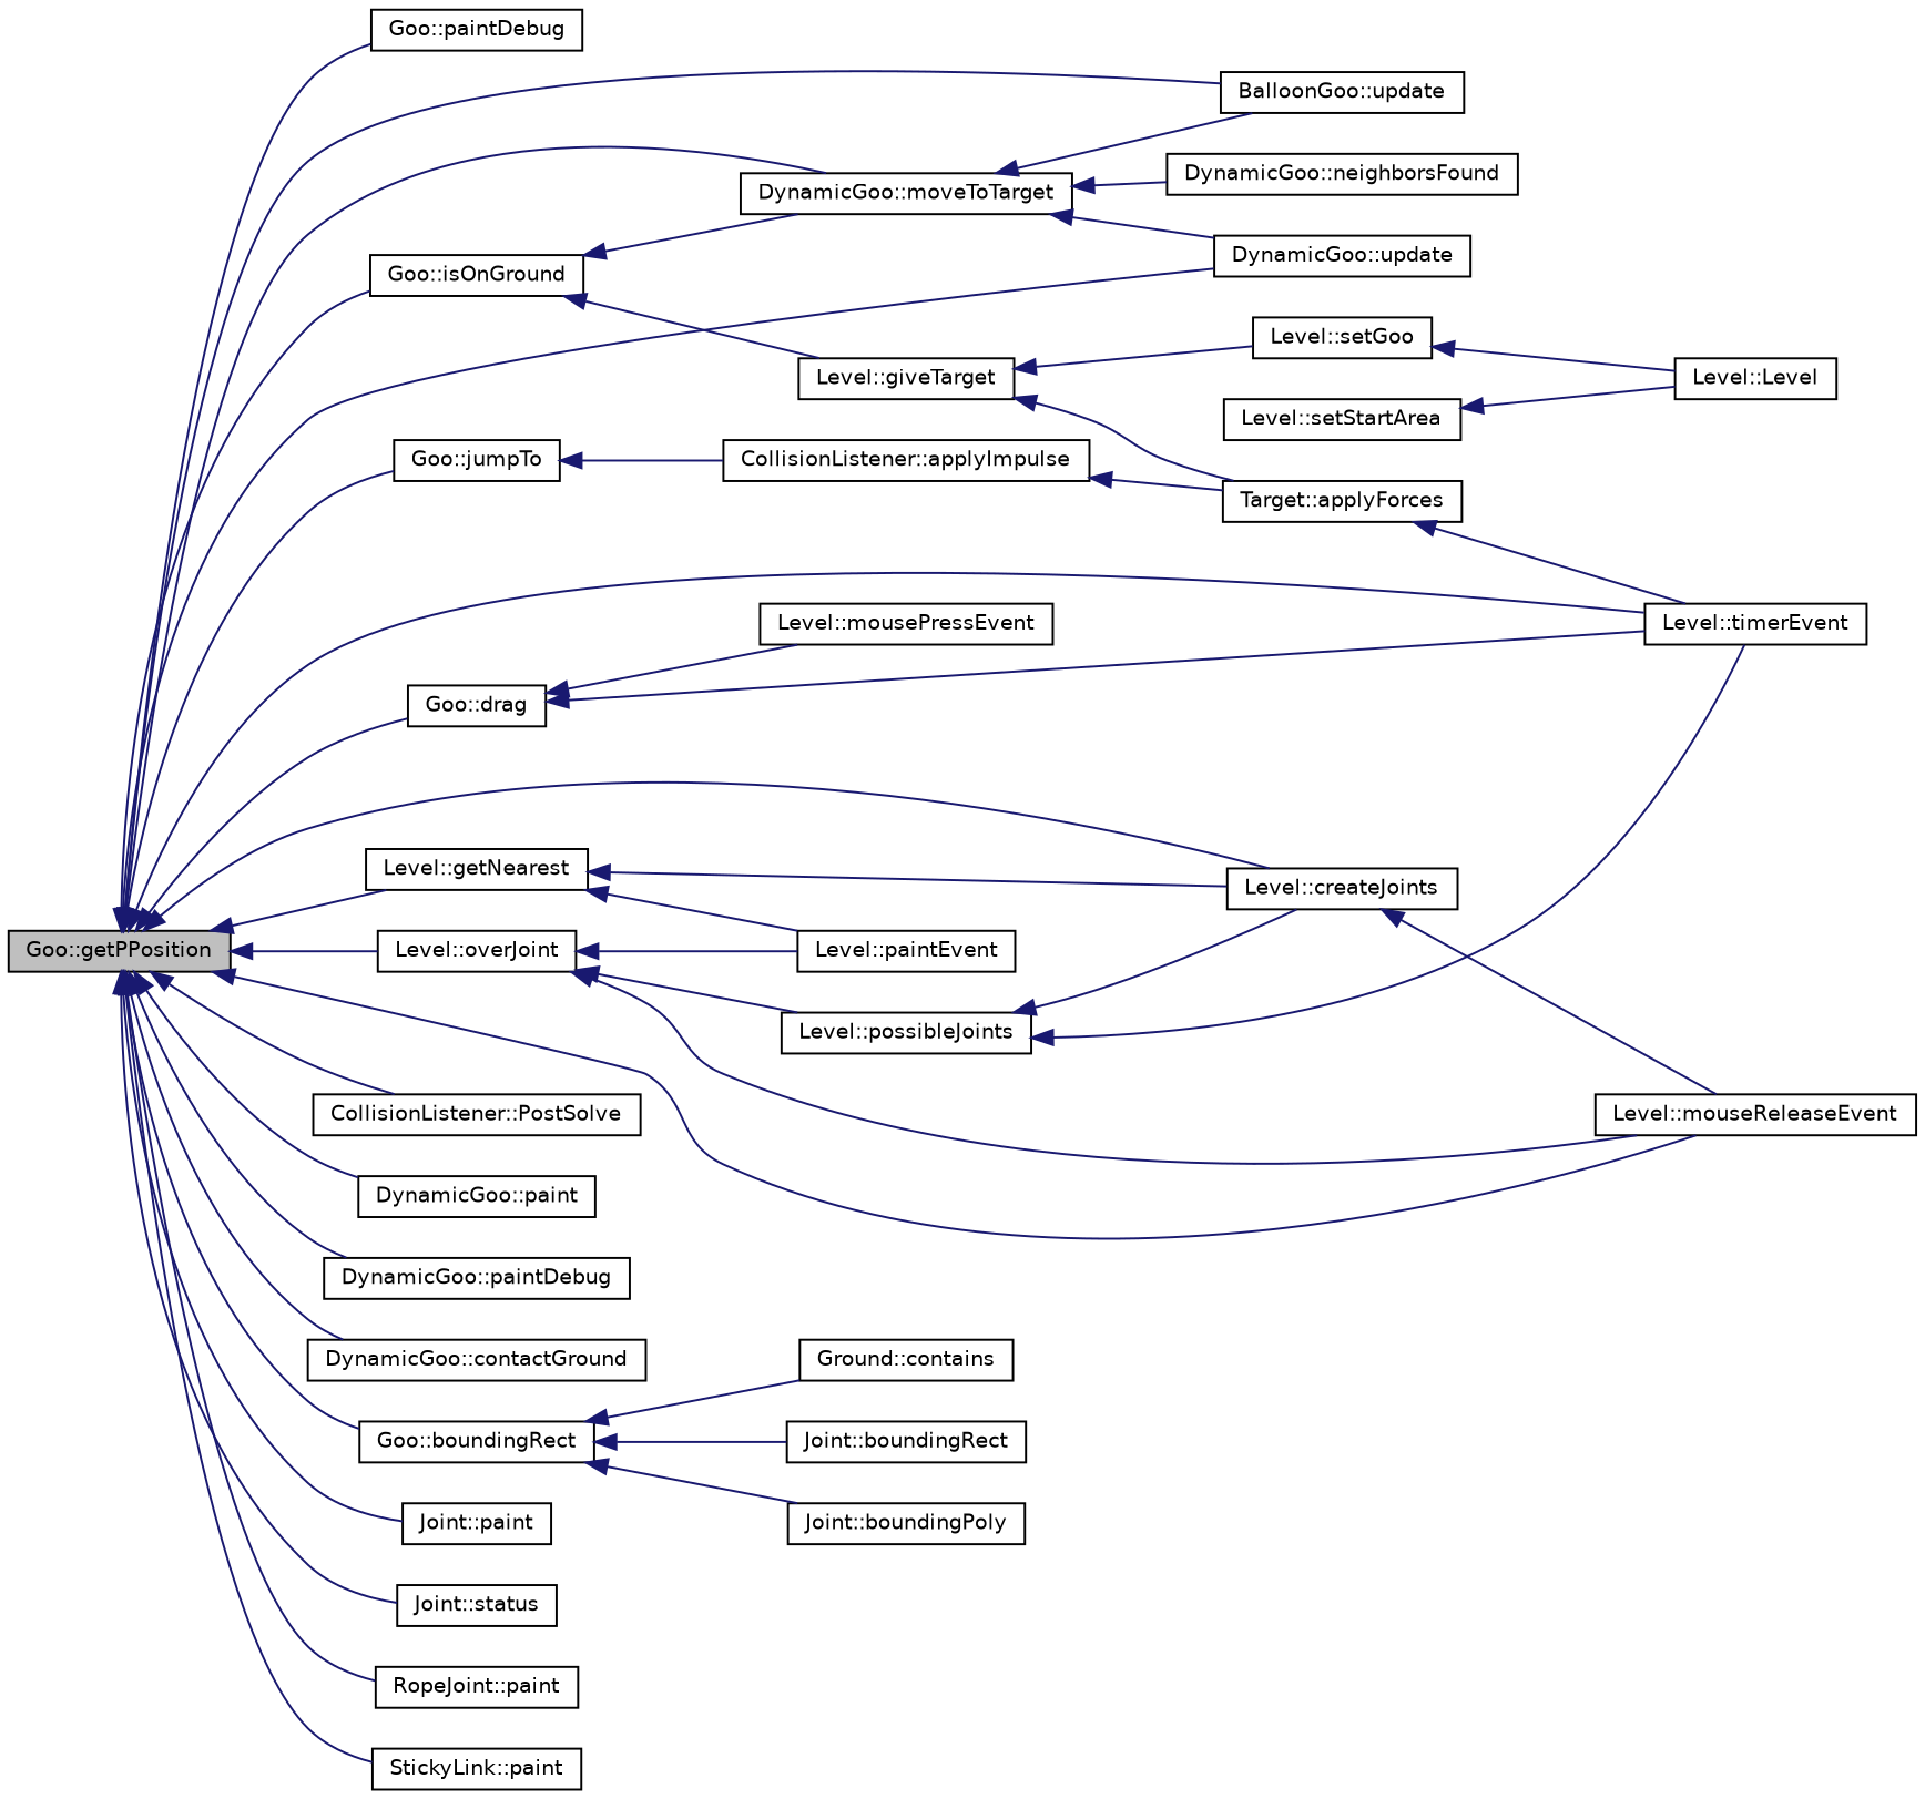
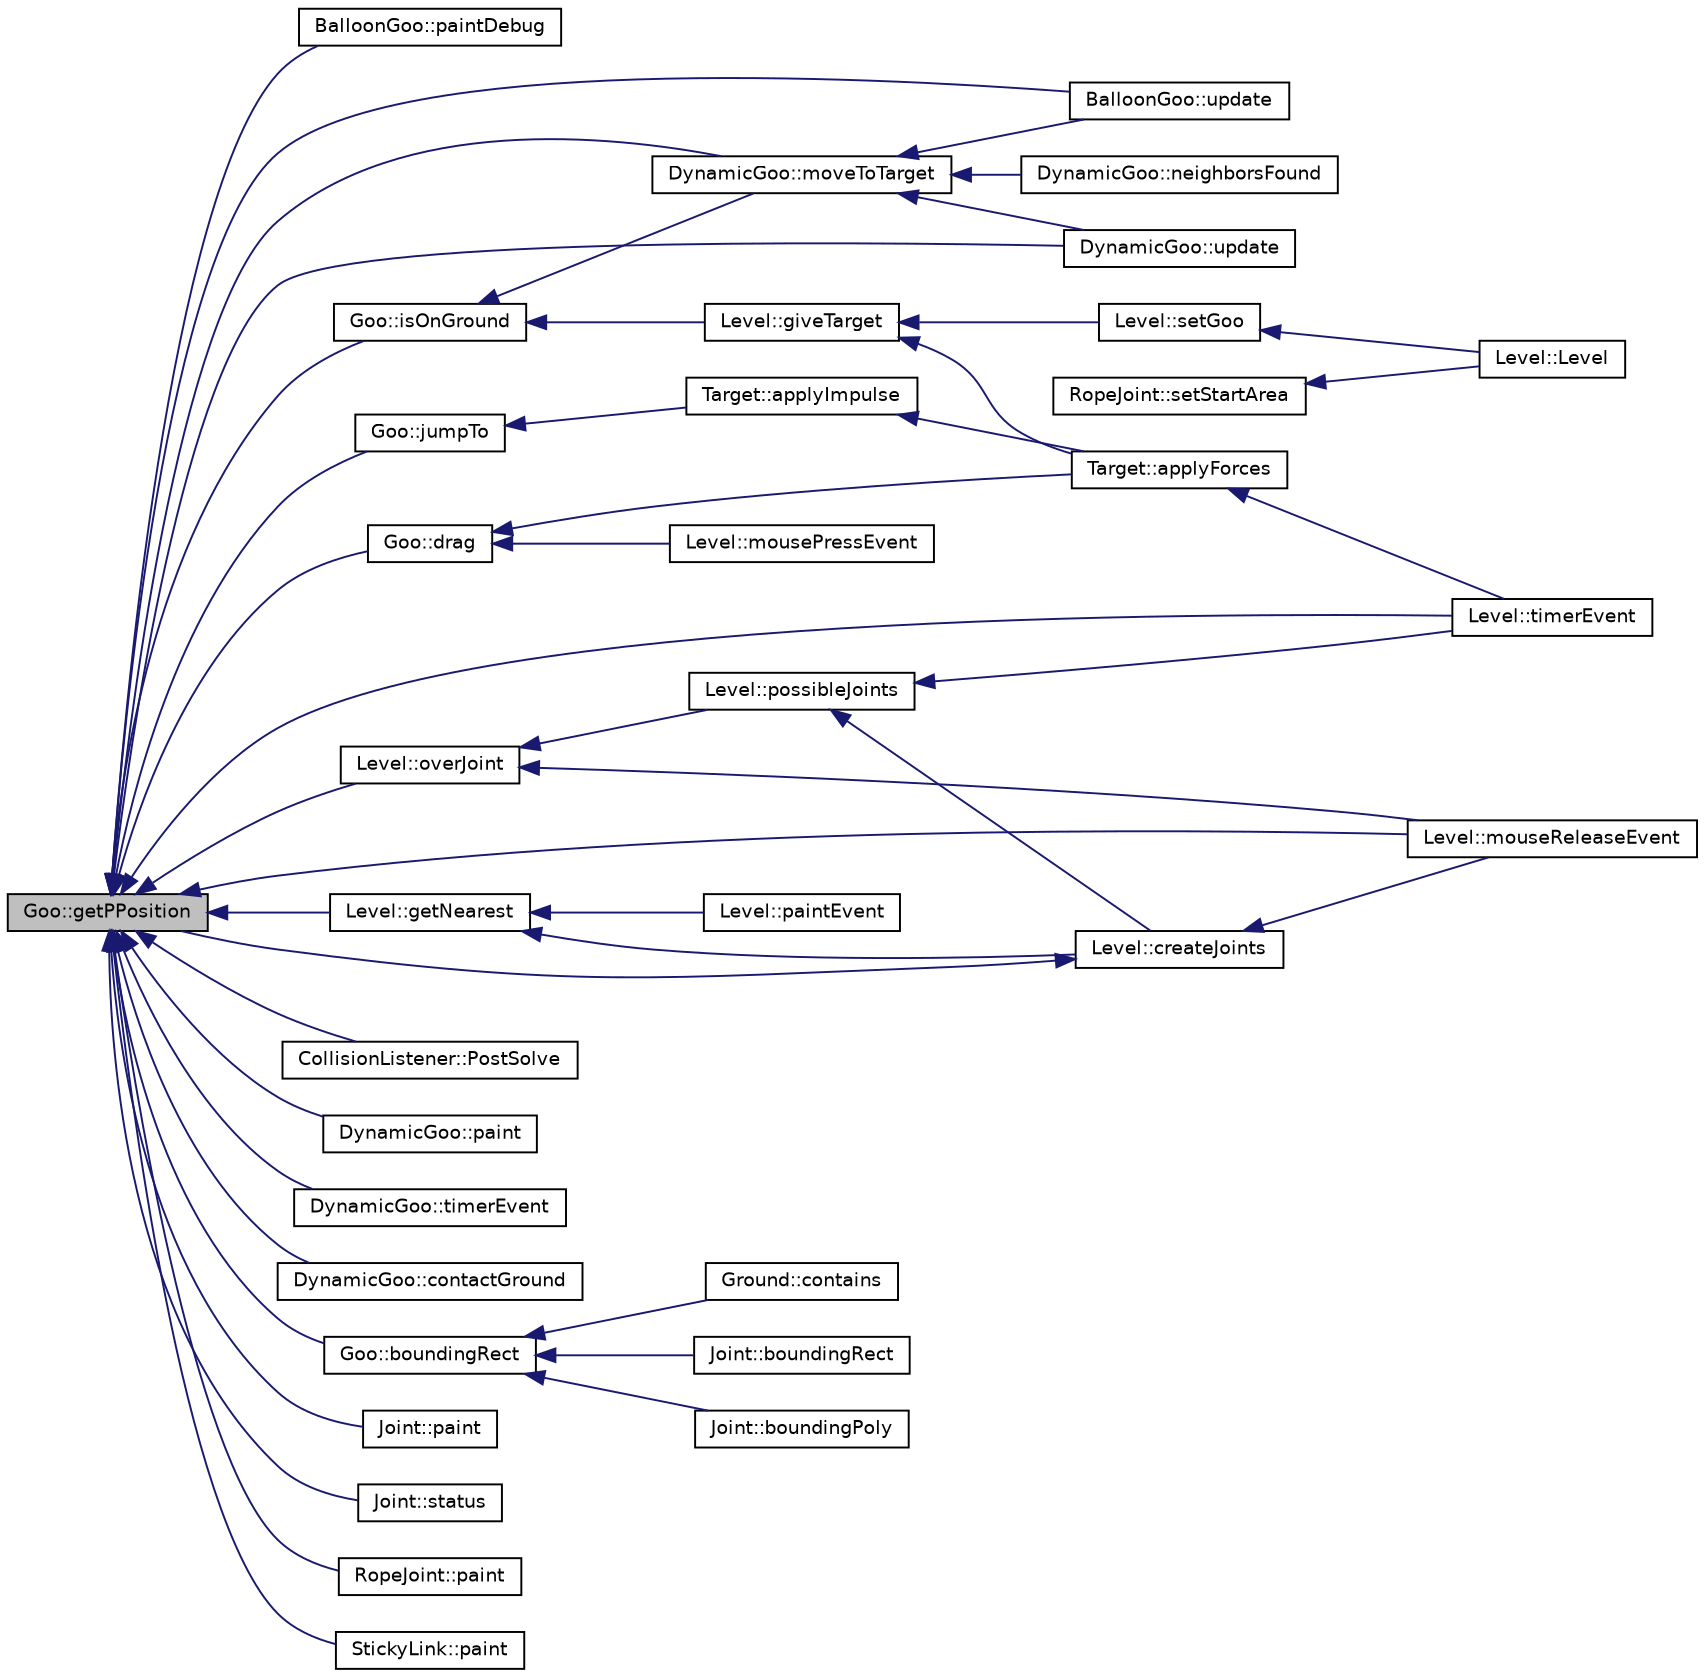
  digraph {
    rankdir=LR
    node [color=black fillcolor=white fontname=Helvetica fontsize=10 shape=record style=filled]
    edge [color=midnightblue dir=back fontname=Helvetica fontsize=10 labelfontname=Helvetica labelfontsize=10 style=solid]
    n1 [fillcolor=grey75 fontcolor=black height=0.2 label="Goo::getPPosition" width=0.4]
-   n2 [height=0.2 label="Goo::paintDebug" width=0.4]
+   n2 [height=0.2 label="BalloonGoo::paintDebug" width=0.4]
    n3 [height=0.2 label="BalloonGoo::update" width=0.4]
    n4 [height=0.2 label="CollisionListener::PostSolve" width=0.4]
    n5 [height=0.2 label="DynamicGoo::moveToTarget" width=0.4]
    n6 [height=0.2 label="DynamicGoo::update" width=0.4]
    n7 [height=0.2 label="DynamicGoo::paint" width=0.4]
-   n8 [height=0.2 label="DynamicGoo::paintDebug" width=0.4]
+   n8 [height=0.2 label="DynamicGoo::timerEvent" width=0.4]
    n9 [height=0.2 label="DynamicGoo::contactGround" width=0.4]
    n10 [height=0.2 label="Goo::isOnGround" width=0.4]
    n11 [height=0.2 label="Goo::jumpTo" width=0.4]
    n12 [height=0.2 label="Level::timerEvent" width=0.4]
    n13 [height=0.2 label="Goo::boundingRect" width=0.4]
    n14 [height=0.2 label="Goo::drag" width=0.4]
    n15 [height=0.2 label="Joint::paint" width=0.4]
    n16 [height=0.2 label="Joint::status" width=0.4]
    n17 [height=0.2 label="Level::overJoint" width=0.4]
    n18 [height=0.2 label="Level::createJoints" width=0.4]
    n19 [height=0.2 label="Level::mouseReleaseEvent" width=0.4]
    n20 [height=0.2 label="Level::getNearest" width=0.4]
    n21 [height=0.2 label="RopeJoint::paint" width=0.4]
    n22 [height=0.2 label="StickyLink::paint" width=0.4]
    n23 [height=0.2 label="DynamicGoo::neighborsFound" width=0.4]
    n24 [height=0.2 label="Level::giveTarget" width=0.4]
-   n25 [height=0.2 label="CollisionListener::applyImpulse" width=0.4]
+   n25 [height=0.2 label="Target::applyImpulse" width=0.4]
    n26 [height=0.2 label="Ground::contains" width=0.4]
    n27 [height=0.2 label="Joint::boundingRect" width=0.4]
    n28 [height=0.2 label="Joint::boundingPoly" width=0.4]
    n29 [height=0.2 label="Level::mousePressEvent" width=0.4]
    n30 [height=0.2 label="Level::paintEvent" width=0.4]
    n31 [height=0.2 label="Level::possibleJoints" width=0.4]
    n32 [height=0.2 label="Level::setGoo" width=0.4]
    n33 [height=0.2 label="Target::applyForces" width=0.4]
-   n34 [height=0.2 label="Level::setStartArea" width=0.4]
+   n34 [height=0.2 label="RopeJoint::setStartArea" width=0.4]
    n35 [height=0.2 label="Level::Level" width=0.4]
    n1 -> n2
    n1 -> n3
    n1 -> n4
    n1 -> n5
    n1 -> n6
    n1 -> n7
    n1 -> n8
    n1 -> n9
    n1 -> n10
    n1 -> n11
    n1 -> n12
    n1 -> n13
    n1 -> n14
    n1 -> n15
    n1 -> n16
    n1 -> n17
-   n1 -> n18
+   n18 -> n1
    n1 -> n19
    n1 -> n20
    n1 -> n21
    n1 -> n22
    n5 -> n3
    n5 -> n6
    n5 -> n23
    n10 -> n5
    n10 -> n24
    n11 -> n25
    n13 -> n26
    n13 -> n27
    n13 -> n28
-   n14 -> n12
+   n14 -> n33
    n14 -> n29
    n17 -> n19
-   n17 -> n30
    n17 -> n31
    n18 -> n19
    n20 -> n18
    n20 -> n30
    n24 -> n32
    n24 -> n33
    n25 -> n33
    n31 -> n12
    n31 -> n18
    n32 -> n35
    n33 -> n12
    n34 -> n35
  }
